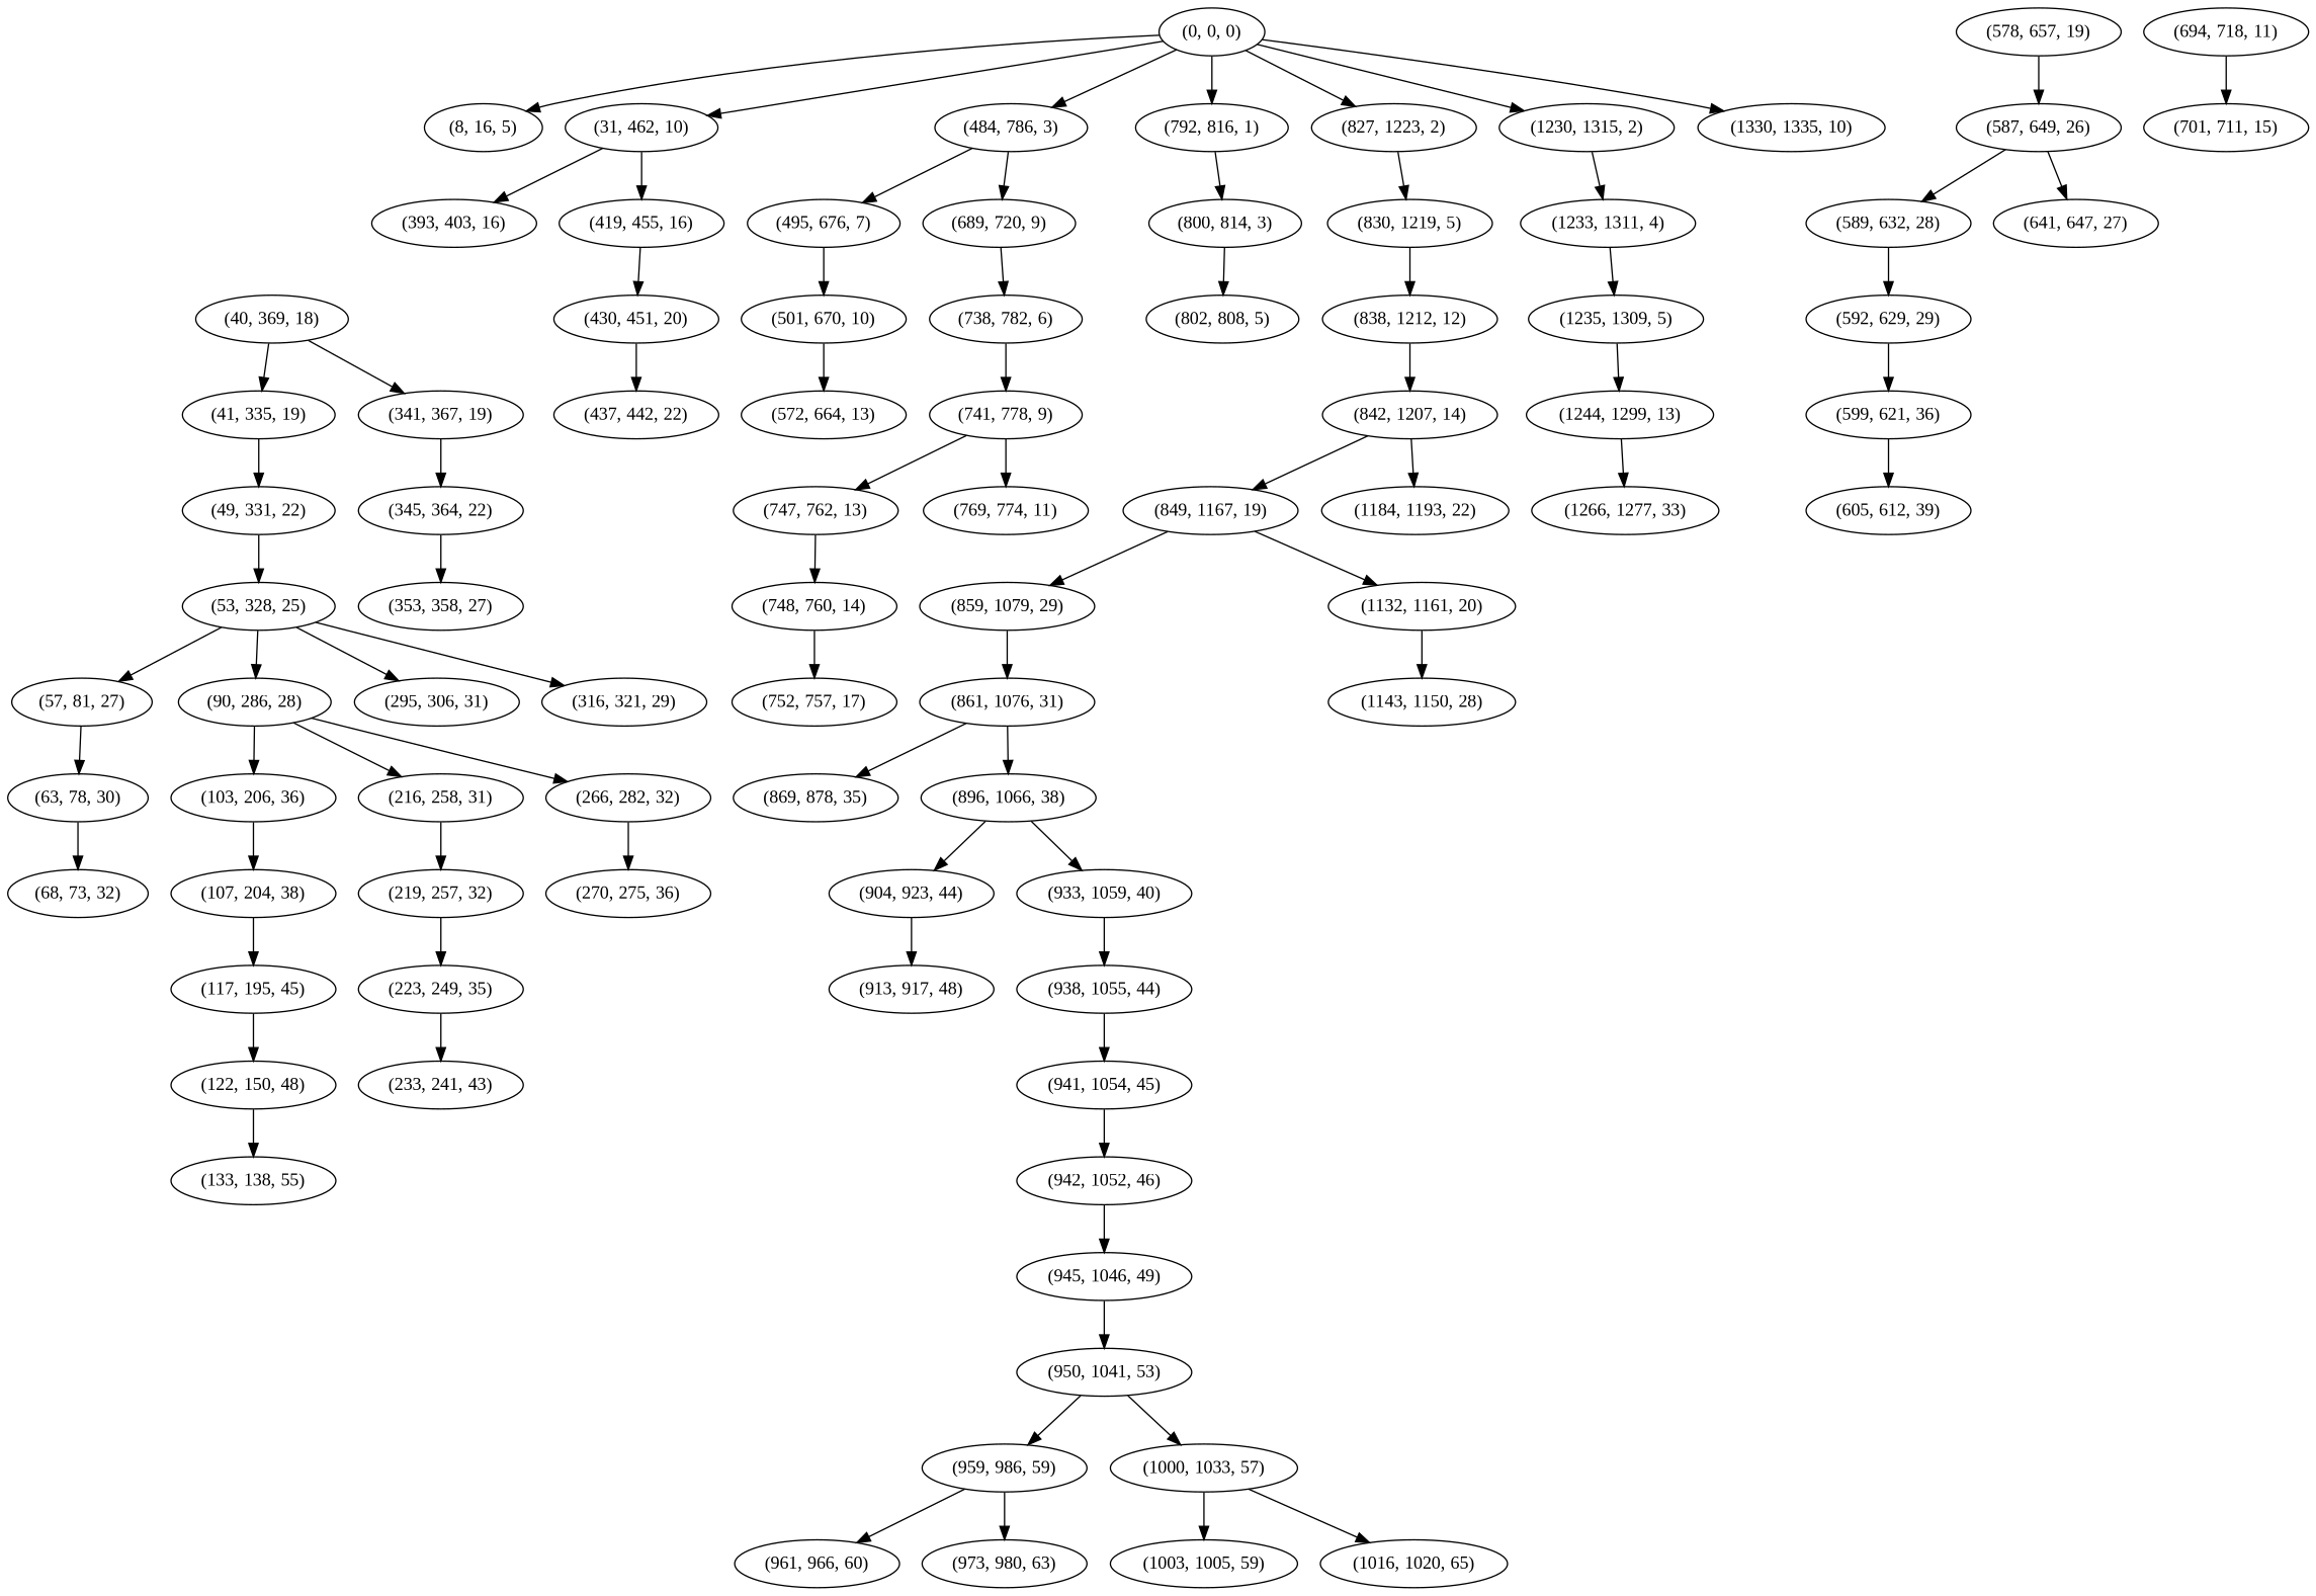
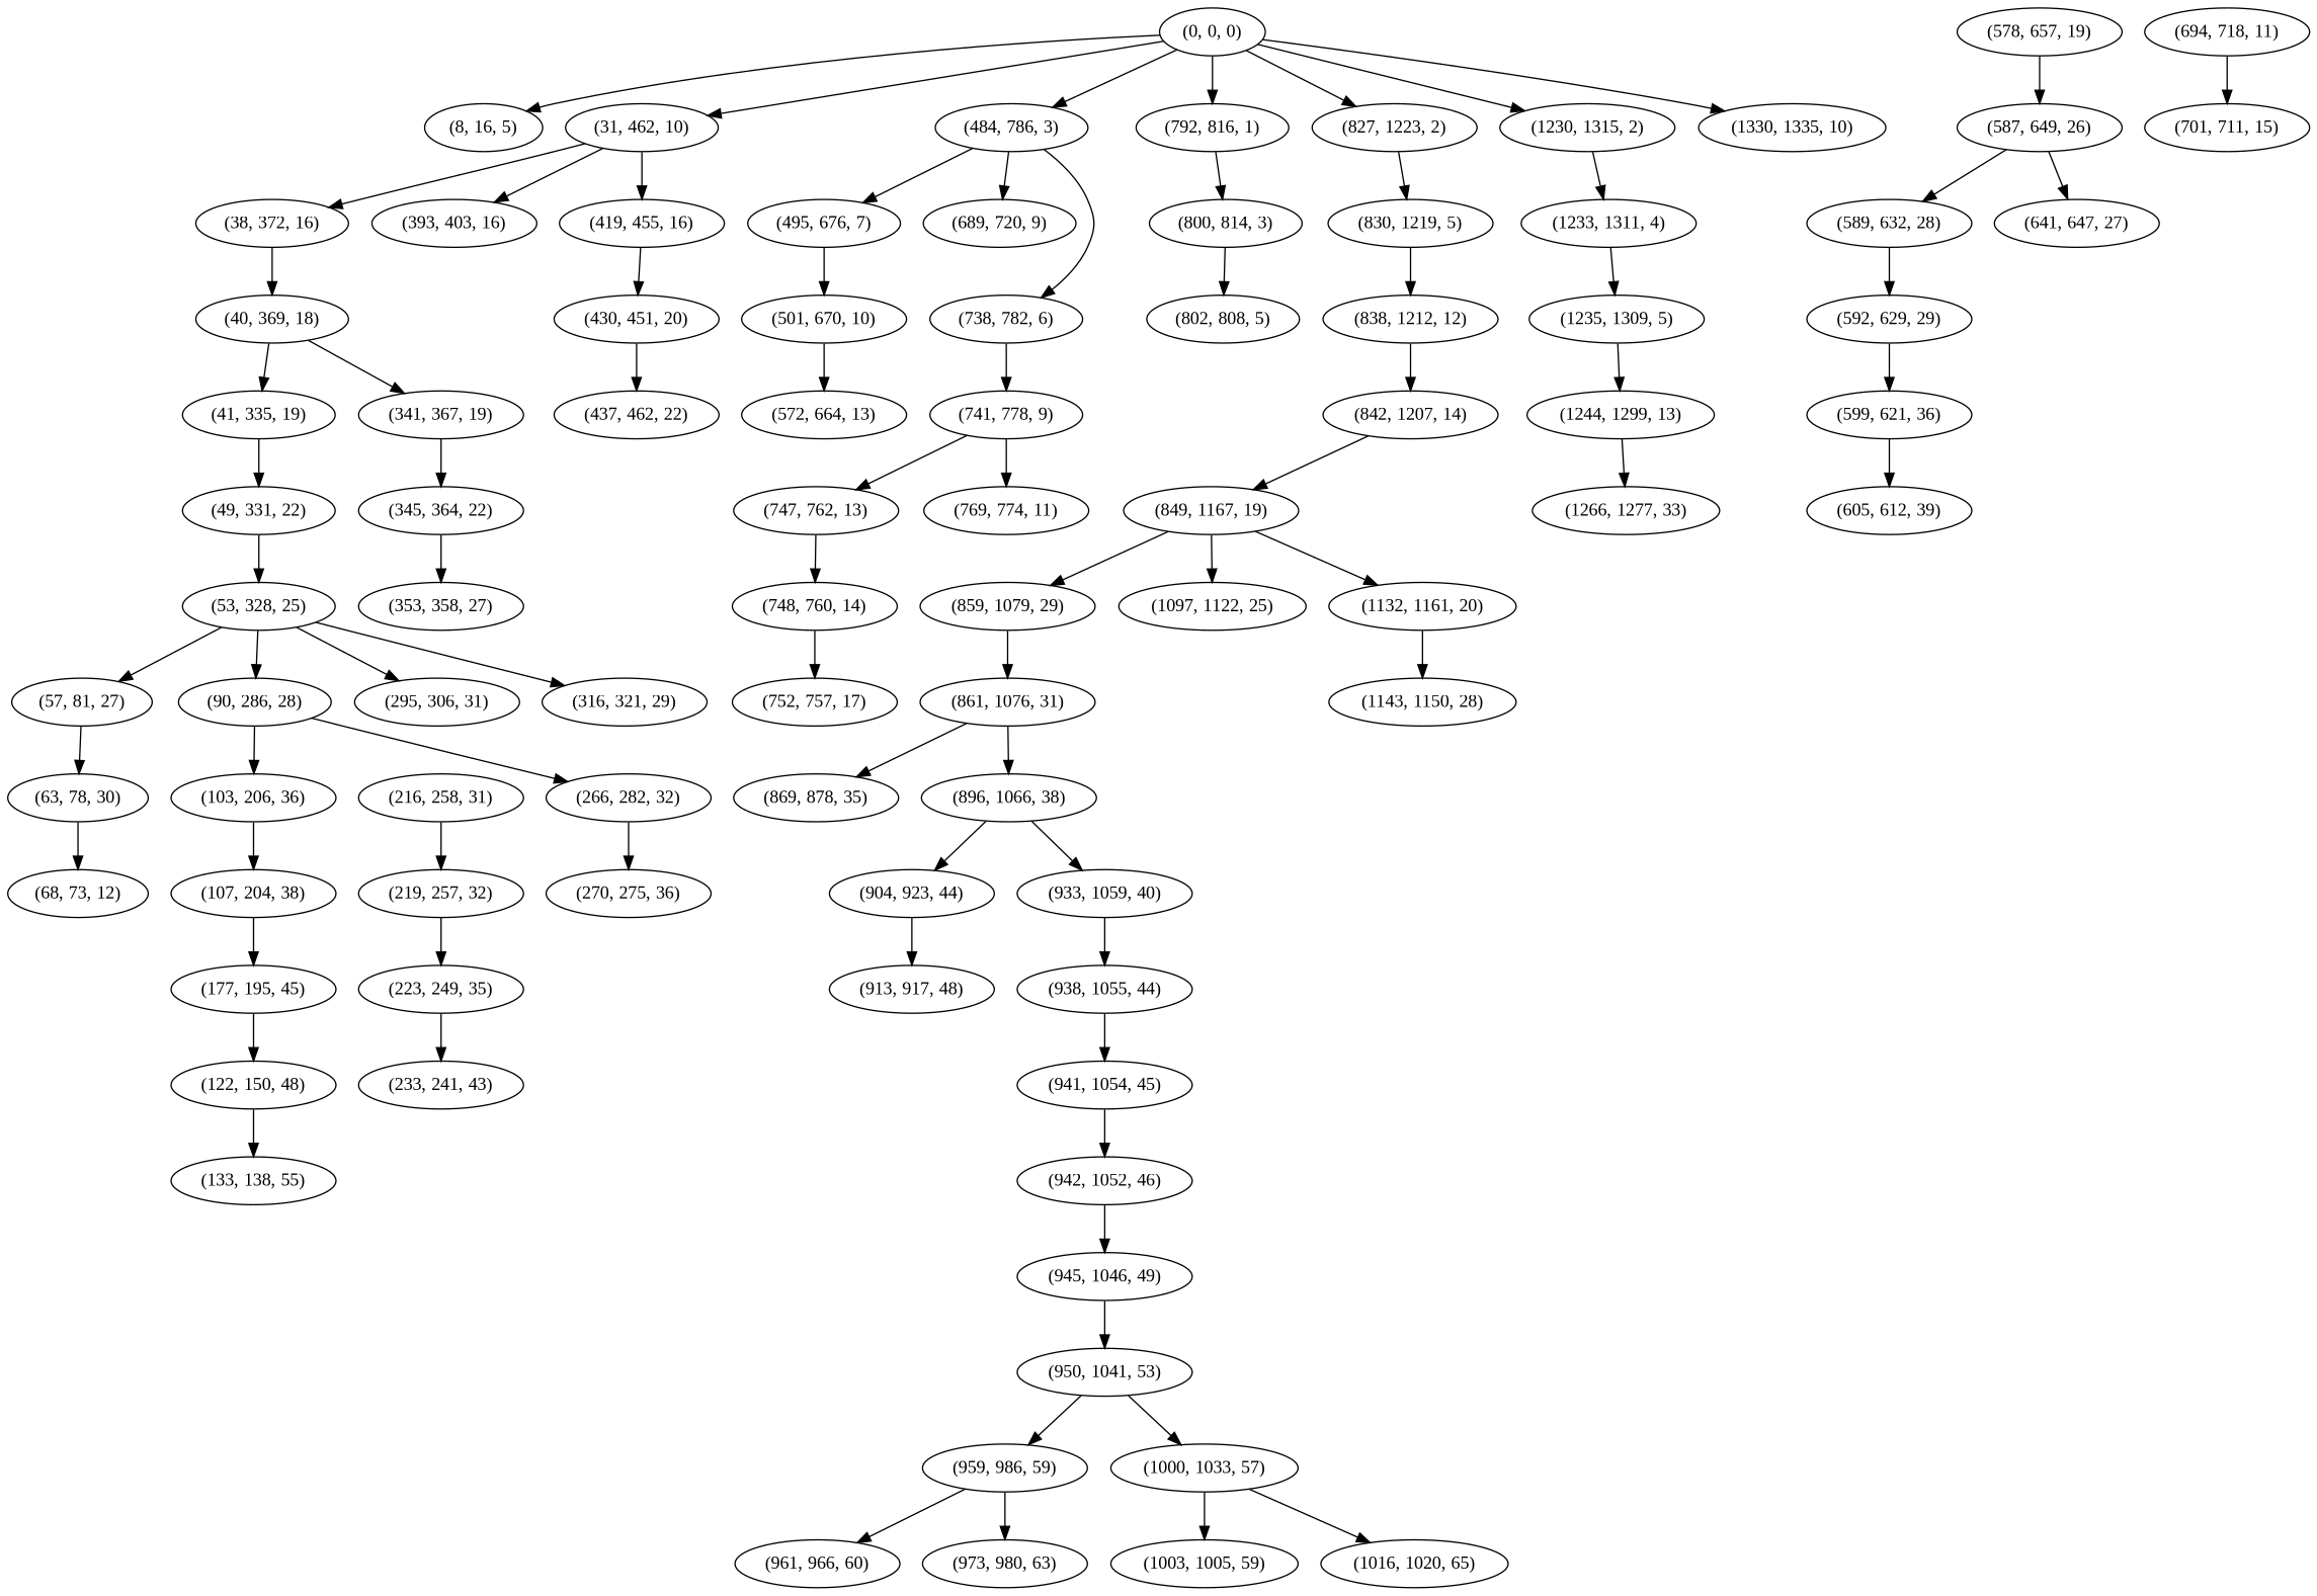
  digraph {
    fontname="Liberation Serif"
    node [fontname="Liberation Serif"]
    edge [fontname="Liberation Serif"]
    "(0, 0, 0)"
    "(8, 16, 5)"
    "(31, 462, 10)"
    "(484, 786, 3)"
    "(792, 816, 1)"
    "(827, 1223, 2)"
    "(1230, 1315, 2)"
    "(1330, 1335, 10)"
+   "(38, 372, 16)"
    "(393, 403, 16)"
    "(419, 455, 16)"
    "(495, 676, 7)"
    "(689, 720, 9)"
    "(738, 782, 6)"
    "(800, 814, 3)"
    "(830, 1219, 5)"
    "(1233, 1311, 4)"
    "(40, 369, 18)"
    "(430, 451, 20)"
    "(41, 335, 19)"
    "(341, 367, 19)"
    "(49, 331, 22)"
    "(345, 364, 22)"
    "(53, 328, 25)"
    "(57, 81, 27)"
    "(90, 286, 28)"
    "(295, 306, 31)"
    "(316, 321, 29)"
    "(63, 78, 30)"
    "(103, 206, 36)"
    "(216, 258, 31)"
    "(266, 282, 32)"
-   "(68, 73, 32)"
+   "(68, 73, 32)" [label="(68, 73, 12)"]
    "(107, 204, 38)"
    "(219, 257, 32)"
    "(270, 275, 36)"
-   "(117, 195, 45)"
+   "(117, 195, 45)" [label="(177, 195, 45)"]
    "(122, 150, 48)"
    "(133, 138, 55)"
    "(223, 249, 35)"
    "(233, 241, 43)"
    "(353, 358, 27)"
-   "(437, 442, 22)"
+   "(437, 442, 22)" [label="(437, 462, 22)"]
    "(501, 670, 10)"
    "(741, 778, 9)"
    "(572, 664, 13)"
    "(578, 657, 19)"
    "(587, 649, 26)"
    "(589, 632, 28)"
    "(641, 647, 27)"
    "(592, 629, 29)"
    "(599, 621, 36)"
    "(605, 612, 39)"
    "(694, 718, 11)"
    "(701, 711, 15)"
    "(747, 762, 13)"
    "(769, 774, 11)"
    "(748, 760, 14)"
    "(752, 757, 17)"
    "(802, 808, 5)"
    "(838, 1212, 12)"
    "(842, 1207, 14)"
    "(849, 1167, 19)"
-   "(1184, 1193, 22)"
    "(859, 1079, 29)"
+   "(1097, 1122, 25)"
    "(1132, 1161, 20)"
    "(861, 1076, 31)"
    "(1143, 1150, 28)"
    "(869, 878, 35)"
    "(896, 1066, 38)"
    "(904, 923, 44)"
    "(933, 1059, 40)"
    "(913, 917, 48)"
    "(938, 1055, 44)"
    "(941, 1054, 45)"
    "(942, 1052, 46)"
    "(945, 1046, 49)"
    "(950, 1041, 53)"
    "(959, 986, 59)"
    "(1000, 1033, 57)"
    "(961, 966, 60)"
    "(973, 980, 63)"
    "(1003, 1005, 59)"
    "(1016, 1020, 65)"
    "(1235, 1309, 5)"
    "(1244, 1299, 13)"
    "(1266, 1277, 33)"
    "(0, 0, 0)" -> "(8, 16, 5)"
    "(0, 0, 0)" -> "(31, 462, 10)"
    "(0, 0, 0)" -> "(484, 786, 3)"
    "(0, 0, 0)" -> "(792, 816, 1)"
    "(0, 0, 0)" -> "(827, 1223, 2)"
    "(0, 0, 0)" -> "(1230, 1315, 2)"
    "(0, 0, 0)" -> "(1330, 1335, 10)"
+   "(31, 462, 10)" -> "(38, 372, 16)"
    "(31, 462, 10)" -> "(393, 403, 16)"
    "(31, 462, 10)" -> "(419, 455, 16)"
    "(484, 786, 3)" -> "(495, 676, 7)"
    "(484, 786, 3)" -> "(689, 720, 9)"
-   "(689, 720, 9)" -> "(738, 782, 6)"
+   "(484, 786, 3)" -> "(738, 782, 6)"
    "(792, 816, 1)" -> "(800, 814, 3)"
    "(827, 1223, 2)" -> "(830, 1219, 5)"
    "(1230, 1315, 2)" -> "(1233, 1311, 4)"
+   "(38, 372, 16)" -> "(40, 369, 18)"
    "(419, 455, 16)" -> "(430, 451, 20)"
    "(495, 676, 7)" -> "(501, 670, 10)"
    "(738, 782, 6)" -> "(741, 778, 9)"
    "(800, 814, 3)" -> "(802, 808, 5)"
    "(830, 1219, 5)" -> "(838, 1212, 12)"
    "(1233, 1311, 4)" -> "(1235, 1309, 5)"
    "(40, 369, 18)" -> "(41, 335, 19)"
    "(40, 369, 18)" -> "(341, 367, 19)"
    "(430, 451, 20)" -> "(437, 442, 22)"
    "(41, 335, 19)" -> "(49, 331, 22)"
    "(341, 367, 19)" -> "(345, 364, 22)"
    "(49, 331, 22)" -> "(53, 328, 25)"
    "(345, 364, 22)" -> "(353, 358, 27)"
    "(53, 328, 25)" -> "(57, 81, 27)"
    "(53, 328, 25)" -> "(90, 286, 28)"
    "(53, 328, 25)" -> "(295, 306, 31)"
    "(53, 328, 25)" -> "(316, 321, 29)"
    "(57, 81, 27)" -> "(63, 78, 30)"
    "(90, 286, 28)" -> "(103, 206, 36)"
-   "(90, 286, 28)" -> "(216, 258, 31)"
    "(90, 286, 28)" -> "(266, 282, 32)"
    "(63, 78, 30)" -> "(68, 73, 32)"
    "(103, 206, 36)" -> "(107, 204, 38)"
    "(216, 258, 31)" -> "(219, 257, 32)"
    "(266, 282, 32)" -> "(270, 275, 36)"
    "(107, 204, 38)" -> "(117, 195, 45)"
    "(219, 257, 32)" -> "(223, 249, 35)"
    "(117, 195, 45)" -> "(122, 150, 48)"
    "(122, 150, 48)" -> "(133, 138, 55)"
    "(223, 249, 35)" -> "(233, 241, 43)"
    "(501, 670, 10)" -> "(572, 664, 13)"
    "(741, 778, 9)" -> "(747, 762, 13)"
    "(741, 778, 9)" -> "(769, 774, 11)"
    "(578, 657, 19)" -> "(587, 649, 26)"
    "(587, 649, 26)" -> "(589, 632, 28)"
    "(587, 649, 26)" -> "(641, 647, 27)"
    "(589, 632, 28)" -> "(592, 629, 29)"
    "(592, 629, 29)" -> "(599, 621, 36)"
    "(599, 621, 36)" -> "(605, 612, 39)"
    "(694, 718, 11)" -> "(701, 711, 15)"
    "(747, 762, 13)" -> "(748, 760, 14)"
    "(748, 760, 14)" -> "(752, 757, 17)"
    "(838, 1212, 12)" -> "(842, 1207, 14)"
    "(842, 1207, 14)" -> "(849, 1167, 19)"
-   "(842, 1207, 14)" -> "(1184, 1193, 22)"
    "(849, 1167, 19)" -> "(859, 1079, 29)"
+   "(849, 1167, 19)" -> "(1097, 1122, 25)"
    "(849, 1167, 19)" -> "(1132, 1161, 20)"
    "(859, 1079, 29)" -> "(861, 1076, 31)"
    "(1132, 1161, 20)" -> "(1143, 1150, 28)"
    "(861, 1076, 31)" -> "(869, 878, 35)"
    "(861, 1076, 31)" -> "(896, 1066, 38)"
    "(896, 1066, 38)" -> "(904, 923, 44)"
    "(896, 1066, 38)" -> "(933, 1059, 40)"
    "(904, 923, 44)" -> "(913, 917, 48)"
    "(933, 1059, 40)" -> "(938, 1055, 44)"
    "(938, 1055, 44)" -> "(941, 1054, 45)"
    "(941, 1054, 45)" -> "(942, 1052, 46)"
    "(942, 1052, 46)" -> "(945, 1046, 49)"
    "(945, 1046, 49)" -> "(950, 1041, 53)"
    "(950, 1041, 53)" -> "(959, 986, 59)"
    "(950, 1041, 53)" -> "(1000, 1033, 57)"
    "(959, 986, 59)" -> "(961, 966, 60)"
    "(959, 986, 59)" -> "(973, 980, 63)"
    "(1000, 1033, 57)" -> "(1003, 1005, 59)"
    "(1000, 1033, 57)" -> "(1016, 1020, 65)"
    "(1235, 1309, 5)" -> "(1244, 1299, 13)"
    "(1244, 1299, 13)" -> "(1266, 1277, 33)"
  }
